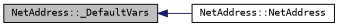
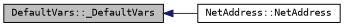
  digraph {
    rankdir=LR
    fontname="DejaVu Sans Mono"
    node [color=black fontname="DejaVu Sans Mono" fontsize=10 shape=record style=filled]
-   n1 [fillcolor=grey75 fontcolor=black height=0.2 label="NetAddress::_DefaultVars" width=0.4]
+   n1 [fillcolor=grey75 fontcolor=black height=0.2 label="DefaultVars::_DefaultVars" width=0.4]
    n2 [fillcolor=white height=0.2 label="NetAddress::NetAddress" width=0.4]
    n1 -> n2 [color=midnightblue dir=back fontname="DejaVu Sans Mono" fontsize=10 labelfontname=FreeSans labelfontsize=10 style=solid]
  }
